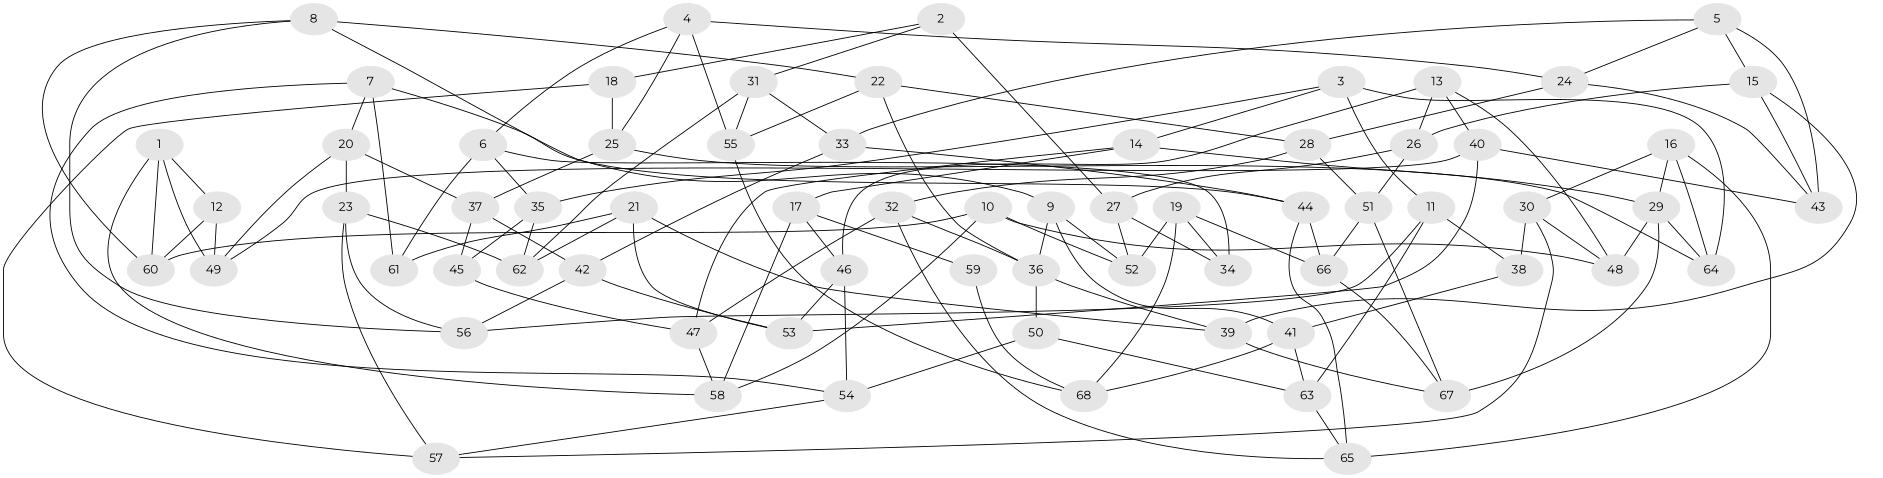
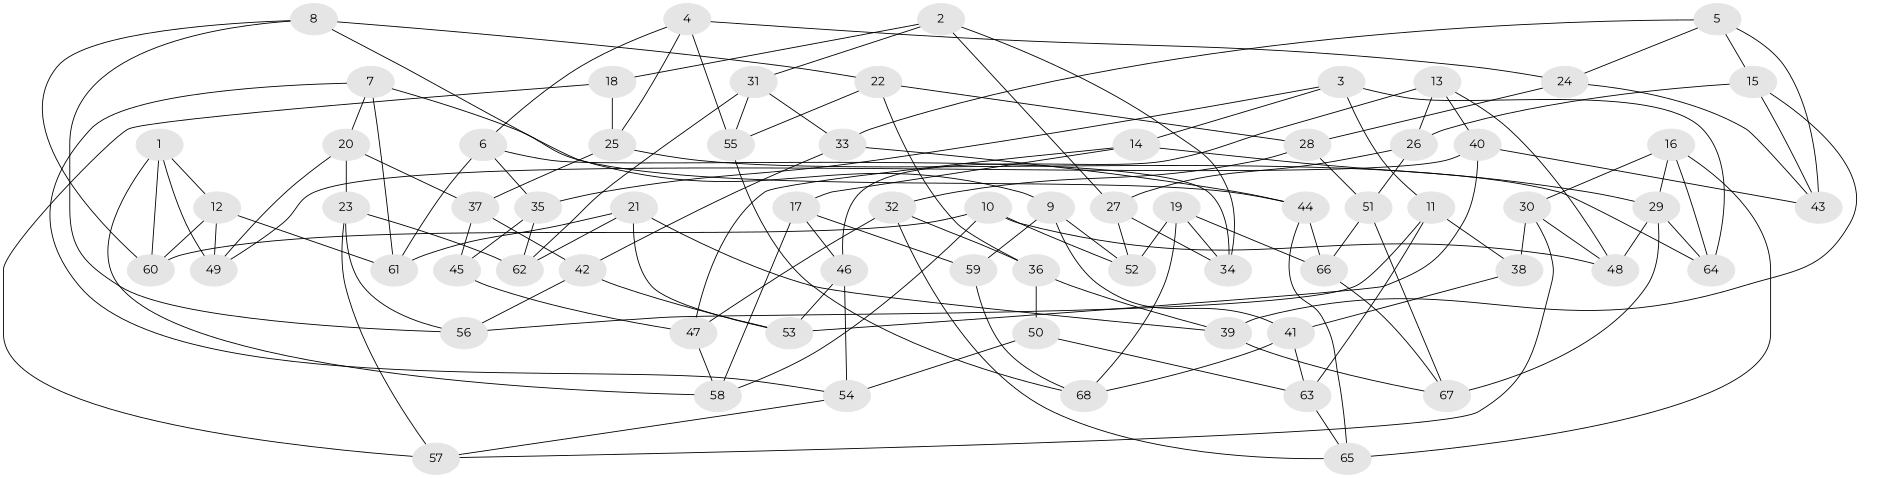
  graph {
    fontname=Montserrat
    node [color=gray90 fontname=Montserrat style=filled]
    edge [fontname=Montserrat]
    1
    12
    49
    58
    60
    61
    2
    18
    27
    31
    34
    25
    57
    52
    55
    33
    62
    3
    11
    14
    35
    64
    56
    38
    63
    17
    29
    47
    45
    4
    6
    24
    43
    28
    37
    68
    5
    15
    26
    39
    44
    42
    7
    20
    54
    23
    65
    66
    8
    9
    22
    41
    59
    36
    10
    48
    13
    40
    46
    51
    53
    67
    16
    30
    19
    21
    32
    50
    1 -- 12
    1 -- 49
    1 -- 58
    1 -- 60
    12 -- 49
    12 -- 60
+   12 -- 61
    2 -- 18
    2 -- 27
    2 -- 31
+   2 -- 34
    18 -- 25
    18 -- 57
    27 -- 34
    27 -- 52
    31 -- 55
    31 -- 33
    31 -- 62
    25 -- 64
    25 -- 37
    55 -- 68
    33 -- 44
    33 -- 42
    3 -- 11
    3 -- 14
    3 -- 35
    3 -- 64
    11 -- 56
    11 -- 38
    11 -- 63
    14 -- 17
    14 -- 29
    14 -- 47
    35 -- 62
    35 -- 45
    38 -- 41
    63 -- 65
    17 -- 58
    17 -- 59
    17 -- 46
    29 -- 64
    29 -- 48
    29 -- 67
    47 -- 58
    45 -- 47
    4 -- 25
    4 -- 55
    4 -- 6
    4 -- 24
    6 -- 61
    6 -- 34
    6 -- 35
    24 -- 43
    24 -- 28
    28 -- 51
    28 -- 32
    37 -- 45
    37 -- 42
    5 -- 33
    5 -- 24
    5 -- 43
    5 -- 15
    15 -- 43
    15 -- 26
    15 -- 39
    26 -- 27
    26 -- 51
    39 -- 67
    44 -- 65
    44 -- 66
    42 -- 56
    42 -- 53
    7 -- 61
    7 -- 44
    7 -- 20
    7 -- 54
    20 -- 49
    20 -- 37
    20 -- 23
    54 -- 57
    23 -- 57
    23 -- 62
    23 -- 56
    66 -- 67
    8 -- 60
    8 -- 56
    8 -- 9
    8 -- 22
    9 -- 52
    9 -- 41
-   9 -- 36
+   9 -- 59
    22 -- 55
    22 -- 28
    22 -- 36
    41 -- 63
    41 -- 68
    59 -- 68
    36 -- 39
    36 -- 50
    10 -- 58
    10 -- 60
    10 -- 52
    10 -- 48
    13 -- 26
    13 -- 48
    13 -- 40
    13 -- 46
    40 -- 49
    40 -- 43
    40 -- 53
    46 -- 54
    46 -- 53
    51 -- 66
    51 -- 67
    16 -- 64
    16 -- 29
    16 -- 65
    16 -- 30
    30 -- 57
    30 -- 38
    30 -- 48
    19 -- 34
    19 -- 52
    19 -- 68
    19 -- 66
    21 -- 61
    21 -- 62
    21 -- 39
    21 -- 53
    32 -- 47
    32 -- 65
    32 -- 36
    50 -- 63
    50 -- 54
  }
